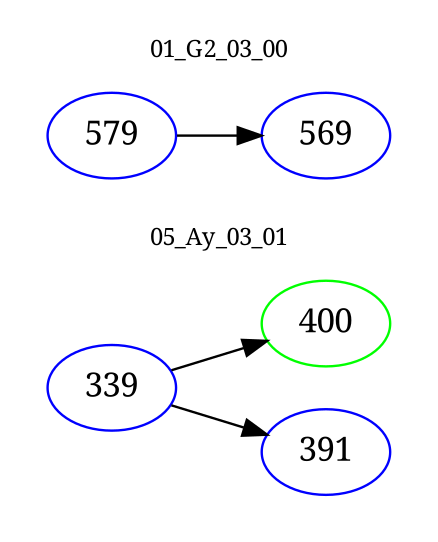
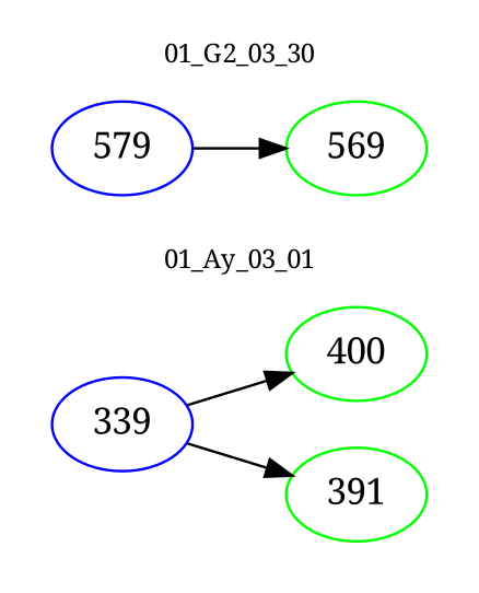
  digraph {
    fontname="Noto Serif"
    rankdir=LR
    node [color=blue fontname="Noto Serif"]
    edge [color=black fontname="Noto Serif"]
    n1 [label=339]
-   n2 [label=391]
+   n2 [color=green label=391]
    n3 [color=green label=400]
    n4 [label=579]
-   n5 [label=569]
+   n5 [color=green label=569]
    subgraph cluster_1 {
      color=white
      fontsize=10
-     label="05_Ay_03_01"
+     label="01_Ay_03_01"
      n1
      n2
      n3
    }
    subgraph cluster_2 {
      color=white
      fontsize=10
-     label="01_G2_03_00"
+     label="01_G2_03_30"
      n4
      n5
    }
    n1 -> n2
    n1 -> n3
    n4 -> n5
  }
